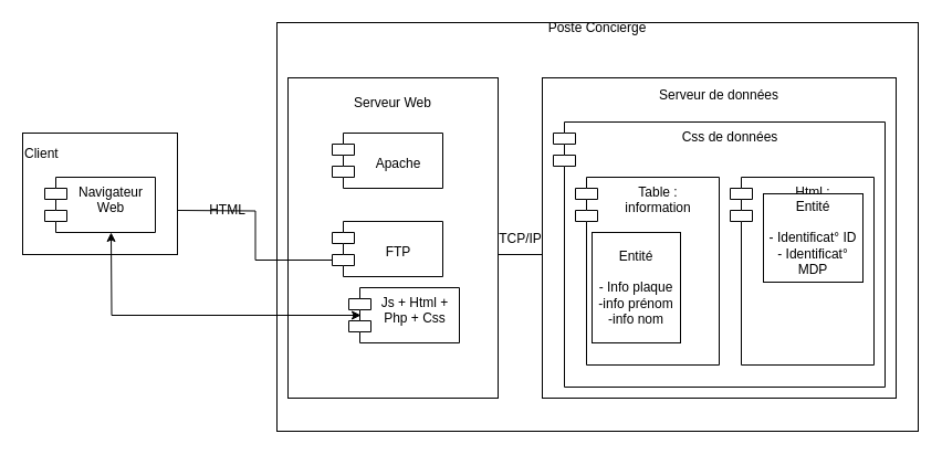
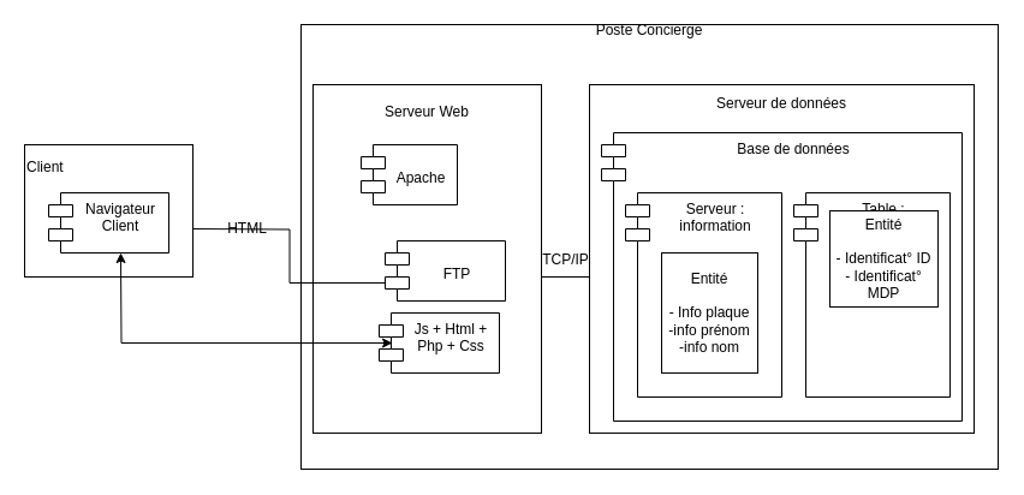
  <mxCell id="0" />
  <mxCell id="1" parent="0" />
  <mxCell id="2" value="Client&lt;br&gt;&lt;br&gt;&lt;br&gt;&lt;br&gt;&lt;br&gt;&lt;br&gt;" style="rounded=0;whiteSpace=wrap;html=1;align=left;" vertex="1" parent="1"><mxGeometry x="20" y="120" width="140" height="110" as="geometry" /></mxCell>
  <mxCell id="3" value="Poste Concierge&lt;br&gt;&lt;br&gt;&lt;br&gt;&lt;br&gt;&lt;br&gt;&lt;br&gt;&lt;br&gt;&lt;br&gt;&lt;br&gt;&lt;br&gt;&lt;br&gt;&lt;br&gt;&lt;br&gt;&lt;br&gt;&lt;br&gt;&lt;br&gt;&lt;br&gt;&lt;br&gt;&lt;br&gt;&lt;br&gt;&lt;br&gt;&lt;br&gt;&lt;br&gt;&lt;br&gt;&lt;br&gt;&lt;br&gt;" style="rounded=0;whiteSpace=wrap;html=1;" vertex="1" parent="1"><mxGeometry x="250" y="20" width="580" height="370" as="geometry" /></mxCell>
- <mxCell id="4" value="Navigateur &#10;Web" style="shape=module;align=left;spacingLeft=20;align=center;verticalAlign=top;" vertex="1" parent="1"><mxGeometry x="40" y="160" width="100" height="50" as="geometry" /></mxCell>
+ <mxCell id="4" value="Navigateur &#10;Client" style="shape=module;align=left;spacingLeft=20;align=center;verticalAlign=top;" vertex="1" parent="1"><mxGeometry x="40" y="160" width="100" height="50" as="geometry" /></mxCell>
  <mxCell id="5" value="Serveur Web&lt;br&gt;&lt;br&gt;&lt;br&gt;&lt;br&gt;&lt;br&gt;&lt;br&gt;&lt;br&gt;&lt;br&gt;&lt;br&gt;&lt;br&gt;&lt;br&gt;&lt;br&gt;&lt;br&gt;&lt;br&gt;&lt;br&gt;&lt;br&gt;&lt;br&gt;&lt;br&gt;" style="rounded=0;whiteSpace=wrap;html=1;" vertex="1" parent="1"><mxGeometry x="260" y="70" width="190" height="290" as="geometry" /></mxCell>
  <mxCell id="6" value="Serveur de données&lt;br&gt;&lt;br&gt;&lt;br&gt;&lt;br&gt;&lt;br&gt;&lt;br&gt;&lt;br&gt;&lt;br&gt;&lt;br&gt;&lt;br&gt;&lt;br&gt;&lt;br&gt;&lt;br&gt;&lt;br&gt;&lt;br&gt;&lt;br&gt;&lt;br&gt;&lt;br&gt;&lt;br&gt;" style="rounded=0;whiteSpace=wrap;html=1;" vertex="1" parent="1"><mxGeometry x="490" y="70" width="320" height="290" as="geometry" /></mxCell>
- <mxCell id="7" value="&#10;Apache" style="shape=module;align=left;spacingLeft=20;align=center;verticalAlign=top;" vertex="1" parent="1"><mxGeometry x="300" y="120" width="100" height="50" as="geometry" /></mxCell>
- <mxCell id="8" value="&#10;FTP" style="shape=module;align=left;spacingLeft=20;align=center;verticalAlign=top;" vertex="1" parent="1"><mxGeometry x="300" y="200" width="100" height="50" as="geometry" /></mxCell>
+ <mxCell id="7" value="&#10;Apache" style="shape=module;align=left;spacingLeft=20;align=center;verticalAlign=top;" vertex="1" parent="1"><mxGeometry x="300" y="120" width="80" height="50" as="geometry" /></mxCell>
+ <mxCell id="8" value="&#10;FTP" style="shape=module;align=left;spacingLeft=20;align=center;verticalAlign=top;" vertex="1" parent="1"><mxGeometry x="320" y="200" width="100" height="50" as="geometry" /></mxCell>
  <mxCell id="9" value="Js + Html +&#10;Php + Css" style="shape=module;align=left;spacingLeft=20;align=center;verticalAlign=top;" vertex="1" parent="1"><mxGeometry x="315" y="260" width="100" height="50" as="geometry" /></mxCell>
- <mxCell id="10" value="Css de données" style="shape=module;align=left;spacingLeft=20;align=center;verticalAlign=top;" vertex="1" parent="1"><mxGeometry x="500" y="110" width="300" height="240" as="geometry" /></mxCell>
- <mxCell id="11" value="Table : &#10;information&#10;&#10;" style="shape=module;align=left;spacingLeft=20;align=center;verticalAlign=top;" vertex="1" parent="1"><mxGeometry x="520" y="160" width="130" height="170" as="geometry" /></mxCell>
- <mxCell id="12" value="Entité&lt;br&gt;&lt;br&gt;- Info plaque&lt;br&gt;-info prénom&lt;br&gt;-info nom" style="rounded=0;whiteSpace=wrap;html=1;" vertex="1" parent="1"><mxGeometry x="535" y="210" width="80" height="100" as="geometry" /></mxCell>
- <mxCell id="13" value="Html :&#10;Identification" style="shape=module;align=left;spacingLeft=20;align=center;verticalAlign=top;" vertex="1" parent="1"><mxGeometry x="660" y="160" width="130" height="170" as="geometry" /></mxCell>
+ <mxCell id="10" value="Base de données" style="shape=module;align=left;spacingLeft=20;align=center;verticalAlign=top;" vertex="1" parent="1"><mxGeometry x="500" y="110" width="300" height="240" as="geometry" /></mxCell>
+ <mxCell id="11" value="Serveur : &#10;information&#10;&#10;" style="shape=module;align=left;spacingLeft=20;align=center;verticalAlign=top;" vertex="1" parent="1"><mxGeometry x="520" y="160" width="130" height="170" as="geometry" /></mxCell>
+ <mxCell id="12" value="Entité&lt;br&gt;&lt;br&gt;- Info plaque&lt;br&gt;-info prénom&lt;br&gt;-info nom" style="rounded=0;whiteSpace=wrap;html=1;" vertex="1" parent="1"><mxGeometry x="550" y="210" width="80" height="100" as="geometry" /></mxCell>
+ <mxCell id="13" value="Table :&#10;Identification" style="shape=module;align=left;spacingLeft=20;align=center;verticalAlign=top;" vertex="1" parent="1"><mxGeometry x="660" y="160" width="130" height="170" as="geometry" /></mxCell>
  <mxCell id="14" value="Entité&lt;br&gt;&lt;br&gt;- Identificat° ID&lt;br&gt;- Identificat° MDP" style="rounded=0;whiteSpace=wrap;html=1;" vertex="1" parent="1"><mxGeometry x="690" y="175" width="90" height="80" as="geometry" /></mxCell>
  <mxCell id="15" value="" style="line;strokeWidth=1;fillColor=none;align=left;verticalAlign=middle;spacingTop=-1;spacingLeft=3;spacingRight=3;rotatable=0;labelPosition=right;points=[];portConstraint=eastwest;" vertex="1" parent="1"><mxGeometry x="450" y="225.5" width="40" height="9" as="geometry" /></mxCell>
  <mxCell id="16" value="" style="endArrow=none;html=1;rounded=0;edgeStyle=orthogonalEdgeStyle;entryX=0;entryY=0;entryDx=0;entryDy=35;entryPerimeter=0;" edge="1" parent="1" target="8"><mxGeometry width="50" height="50" relative="1" as="geometry"><mxPoint x="160" y="190" as="sourcePoint" /><mxPoint x="210" y="140" as="targetPoint" /></mxGeometry></mxCell>
  <mxCell id="17" value="" style="endArrow=classic;startArrow=classic;html=1;rounded=0;edgeStyle=orthogonalEdgeStyle;exitX=0.11;exitY=0.5;exitDx=0;exitDy=0;exitPerimeter=0;" edge="1" parent="1" source="9"><mxGeometry width="50" height="50" relative="1" as="geometry"><mxPoint x="50" y="260" as="sourcePoint" /><mxPoint x="100" y="210" as="targetPoint" /></mxGeometry></mxCell>
  <mxCell id="18" value="HTML" style="text;html=1;align=center;verticalAlign=middle;resizable=0;points=[];autosize=1;strokeColor=none;" vertex="1" parent="1"><mxGeometry x="180" y="180" width="50" height="20" as="geometry" /></mxCell>
  <mxCell id="19" value="TCP/IP" style="text;html=1;align=center;verticalAlign=middle;resizable=0;points=[];autosize=1;strokeColor=none;" vertex="1" parent="1"><mxGeometry x="445" y="205.5" width="50" height="20" as="geometry" /></mxCell>
